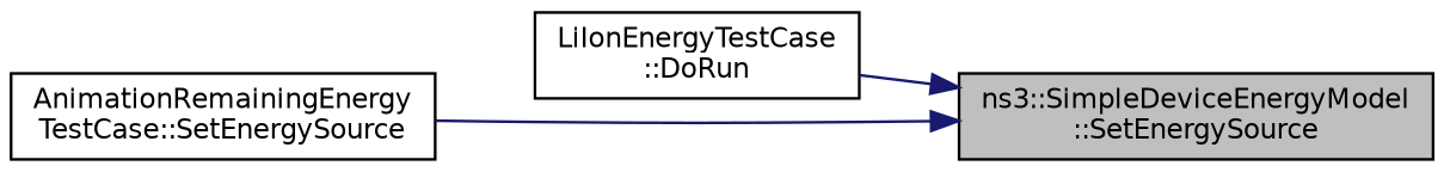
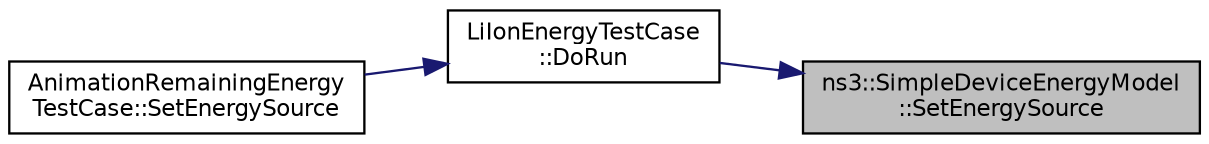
  digraph {
    rankdir=RL
    node [color=black fillcolor=white fontname=Helvetica fontsize=10 shape=record style=filled]
    edge [color=midnightblue dir=back fontname=Helvetica fontsize=10 labelfontname=Helvetica labelfontsize=10 style=solid]
    n1 [fillcolor=grey75 fontcolor=black height=0.2 label="ns3::SimpleDeviceEnergyModel\l::SetEnergySource" width=0.4]
    n2 [height=0.2 label="LiIonEnergyTestCase\l::DoRun" width=0.4]
    n3 [height=0.2 label="AnimationRemainingEnergy\lTestCase::SetEnergySource" width=0.4]
    n1 -> n2
-   n1 -> n3
+   n2 -> n3
  }
